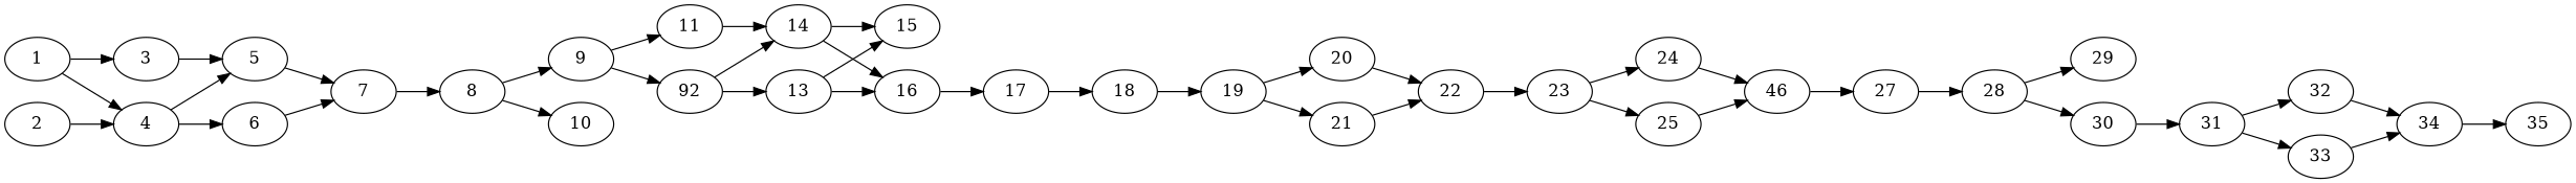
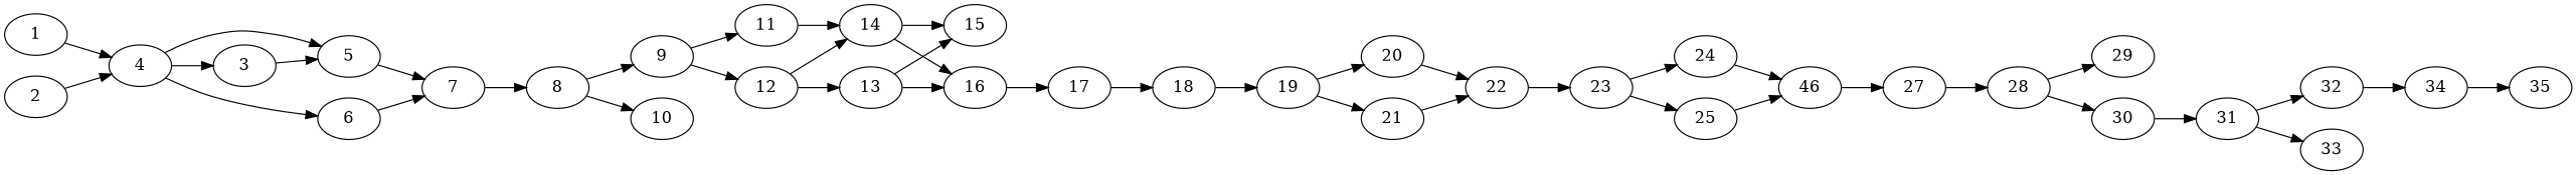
  digraph {
    rankdir=LR
    node [alpha=0.08]
    1 [alpha=0.19 expect_size=40995840]
    3 [alpha=0.19 expect_size=21868544]
    4 [alpha=0.19 expect_size=10905600]
    5 [alpha=0.16 expect_size=50366464]
    6 [alpha=0.02 expect_size=32671744]
    7 [expect_size=43850752]
    2 [alpha=0.04 expect_size=28540928]
    8 [alpha=0.11 expect_size=16166912]
    9 [expect_size=16473088]
    10 [alpha=0.09 expect_size=29238272]
    11 [alpha=0.17 expect_size=35442688]
-   12 [alpha=0.05 expect_size=33229824 label=92]
+   12 [alpha=0.05 expect_size=33229824]
    14 [alpha=0.06 expect_size=38435840]
    13 [alpha=0.03 expect_size=41850880]
    15 [alpha=0.04 expect_size=36653056]
    16 [expect_size=26667008]
    17 [alpha=0.06 expect_size=31105024]
    18 [alpha=0.04 expect_size=49485824]
    19 [alpha=0.11 expect_size=29203456]
    20 [alpha=0.11 expect_size=48323584]
    21 [alpha=0.06 expect_size=21547008]
    22 [alpha=0.11 expect_size=15525888]
    23 [alpha=0.02 expect_size=26620928]
    24 [alpha=0.17 expect_size=33914880]
    25 [alpha=0.10 expect_size=48593920]
    n26 [alpha=0.15 expect_size=10508288 label=46]
    27 [alpha=0.16 expect_size=29258752]
    28 [alpha=0.02 expect_size=43706368]
    29 [alpha=0.13 expect_size=6210560]
    30 [alpha=0.14 expect_size=32670720]
    31 [expect_size=11324416]
    32 [alpha=0.13 expect_size=25112576]
    33 [alpha=0.14 expect_size=50147328]
    34 [alpha=0.09 expect_size=8684544]
    35 [alpha=0.18 expect_size=47943680]
-   1 -> 3
+   4 -> 3
    1 -> 4
    3 -> 5
    4 -> 5
    4 -> 6
    5 -> 7
    6 -> 7
    7 -> 8
    2 -> 4
    8 -> 9
    8 -> 10
    9 -> 11
    9 -> 12
    11 -> 14
    12 -> 14
    12 -> 13
    14 -> 15
    14 -> 16
    13 -> 15
    13 -> 16
    16 -> 17
    17 -> 18
    18 -> 19
    19 -> 20
    19 -> 21
    20 -> 22
    21 -> 22
    22 -> 23
    23 -> 24
    23 -> 25
    24 -> n26
    25 -> n26
    n26 -> 27
    27 -> 28
    28 -> 29
    28 -> 30
    30 -> 31
    31 -> 32
    31 -> 33
    32 -> 34
-   33 -> 34
    34 -> 35
  }
